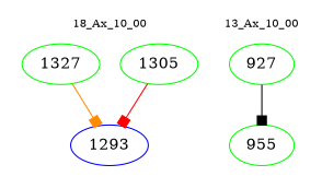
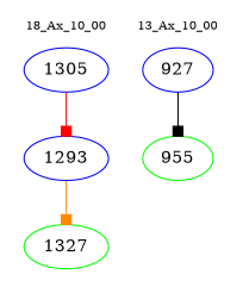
  digraph {
    node [color=green]
    edge [arrowhead=box]
-   n1 [label=1305]
+   n1 [color=blue label=1305]
    n2 [color=blue label=1293]
    n3 [label=1327]
-   n4 [label=927]
+   n4 [color=blue label=927]
    n5 [label=955]
    subgraph cluster_1 {
      color=white
      fontsize=10
      label="18_Ax_10_00"
      n1
      n2
      n3
    }
    subgraph cluster_2 {
      color=white
      fontsize=10
      label="13_Ax_10_00"
      n4
      n5
    }
    n1 -> n2 [color=red]
-   n3 -> n2 [color=darkorange]
+   n2 -> n3 [color=darkorange]
    n4 -> n5 [color=black]
  }
